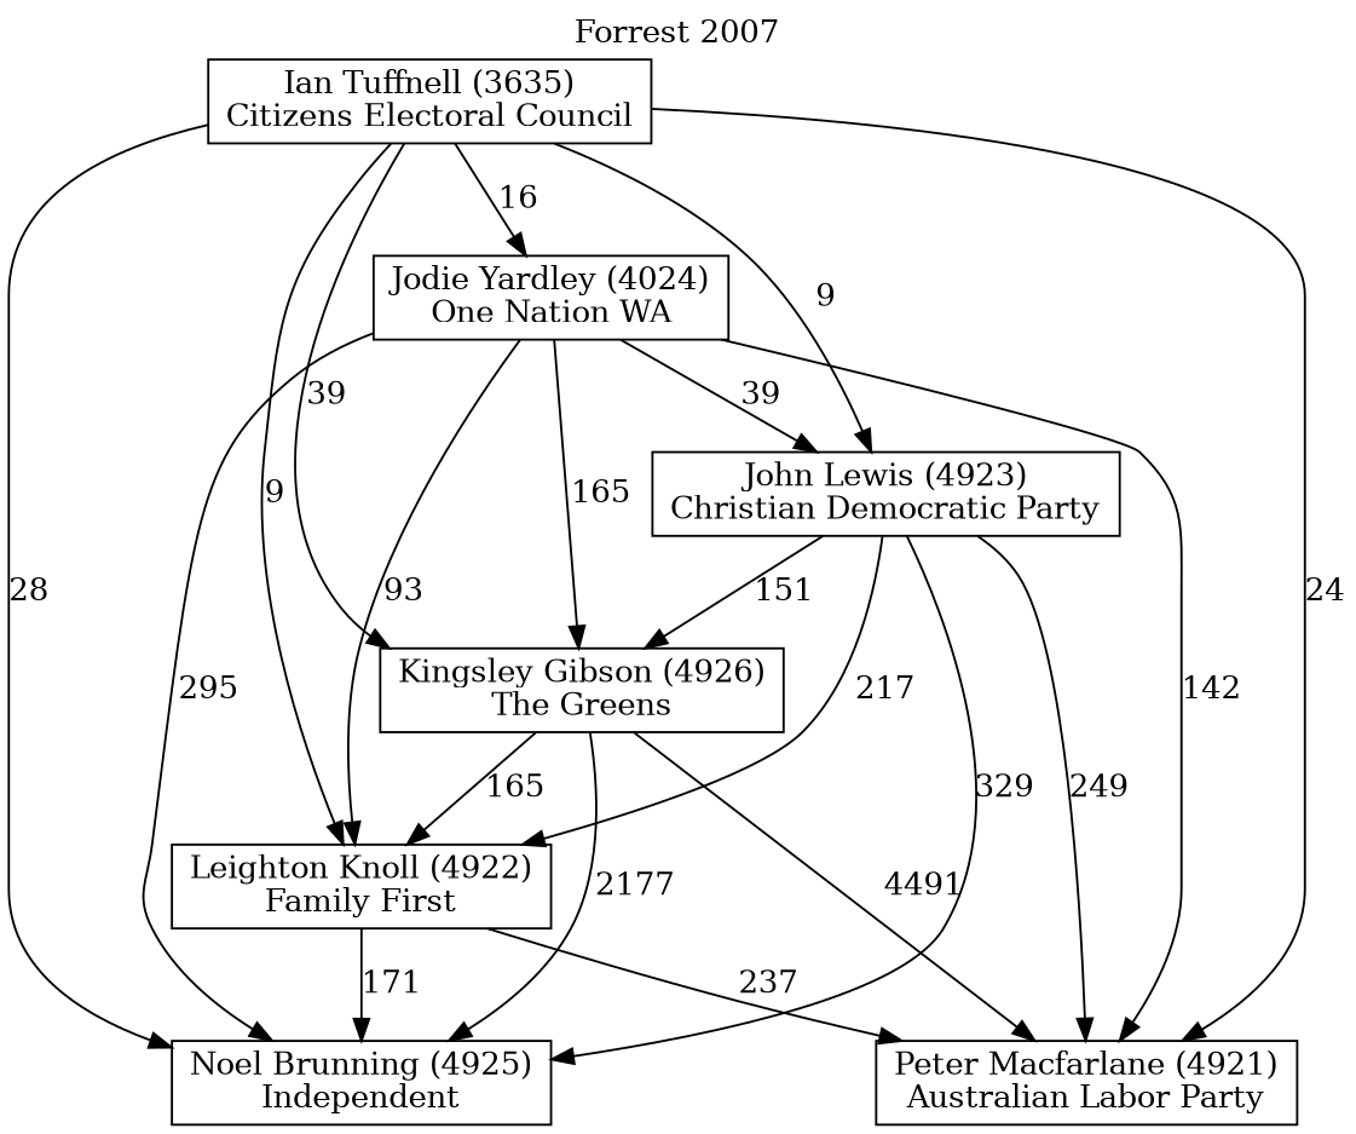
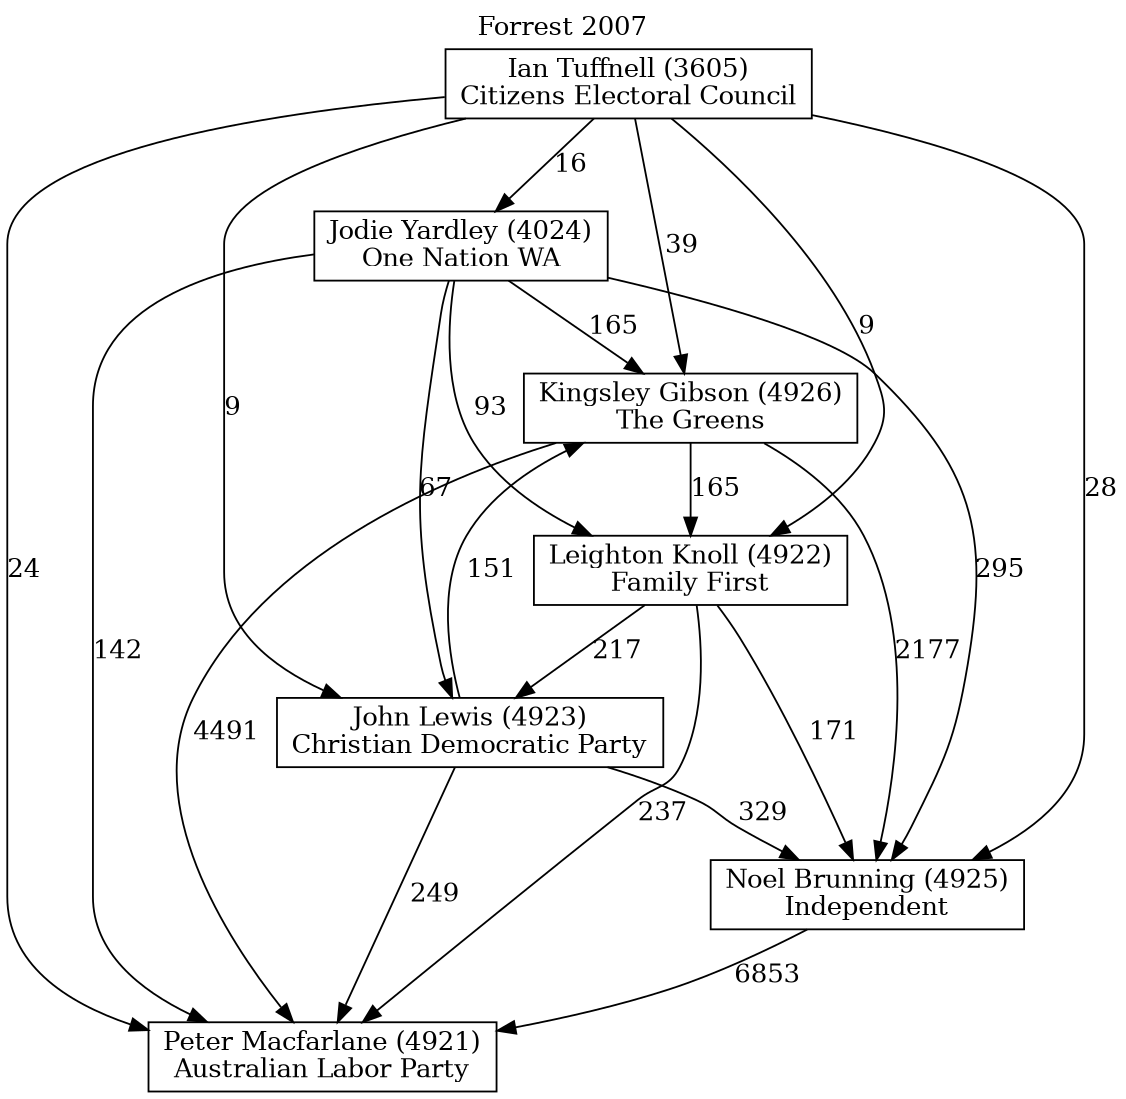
  digraph {
    label="Forrest 2007"
    labelloc=t
    mclimit=10
    node [shape=box]
    n1 [label="Peter Macfarlane (4921)\nAustralian Labor Party"]
    n2 [label="Noel Brunning (4925)\nIndependent"]
    n3 [label="Kingsley Gibson (4926)\nThe Greens"]
    n4 [label="Leighton Knoll (4922)\nFamily First"]
    n5 [label="John Lewis (4923)\nChristian Democratic Party"]
    n6 [label="Jodie Yardley (4024)\nOne Nation WA"]
-   n7 [label="Ian Tuffnell (3635)\nCitizens Electoral Council"]
+   n7 [label="Ian Tuffnell (3605)\nCitizens Electoral Council"]
+   n2 -> n1 [label=6853]
    n3 -> n1 [label=4491]
    n3 -> n2 [label=2177]
    n3 -> n4 [label=165]
    n4 -> n1 [label=237]
    n4 -> n2 [label=171]
-   n5 -> n4 [label=217]
+   n4 -> n5 [label=217]
    n5 -> n1 [label=249]
    n5 -> n2 [label=329]
    n5 -> n3 [label=151]
    n6 -> n1 [label=142]
    n6 -> n2 [label=295]
    n6 -> n3 [label=165]
    n6 -> n4 [label=93]
-   n6 -> n5 [label=39]
+   n6 -> n5 [label=67]
    n7 -> n1 [label=24]
    n7 -> n2 [label=28]
    n7 -> n3 [label=39]
    n7 -> n4 [label=9]
    n7 -> n5 [label=9]
    n7 -> n6 [label=16]
  }
